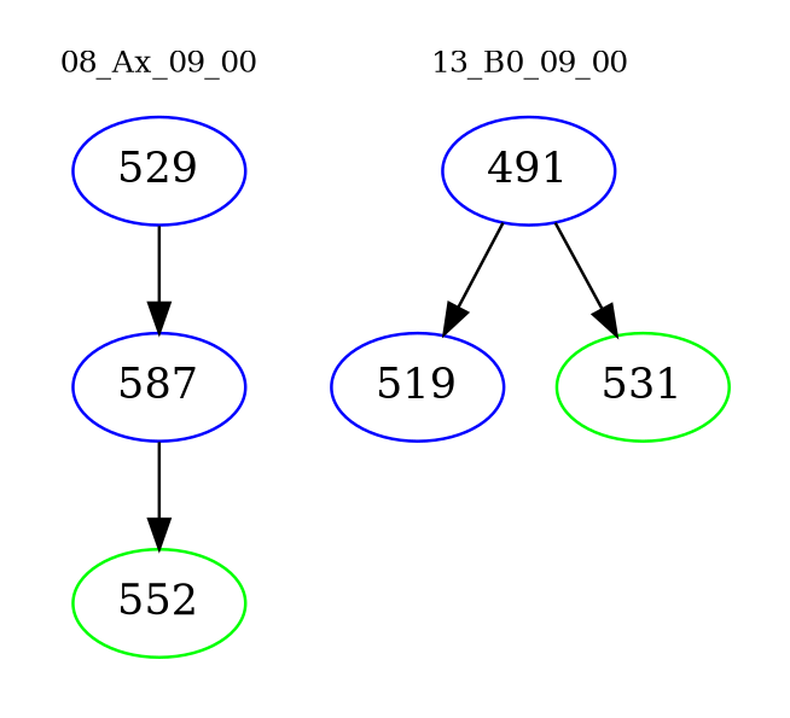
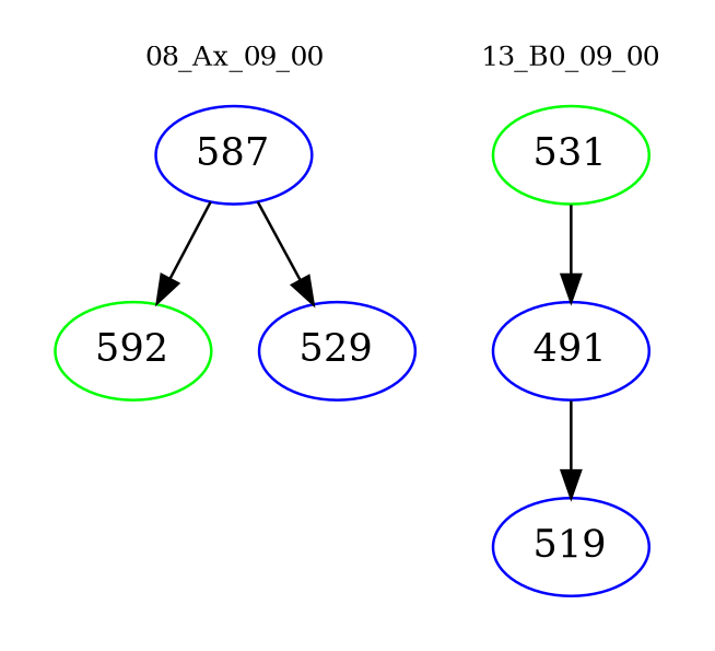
  digraph {
    node [color=blue]
    edge [color=black]
    n1 [label=587]
-   n2 [color=green label=552]
+   n2 [color=green label=592]
    n3 [label=529]
    n4 [label=491]
    n5 [label=519]
    n6 [color=green label=531]
    subgraph cluster_1 {
      color=white
      fontsize=10
      label="08_Ax_09_00"
      n1
      n2
      n3
    }
    subgraph cluster_2 {
      color=white
      fontsize=10
      label="13_B0_09_00"
      n4
      n5
      n6
    }
    n1 -> n2
-   n3 -> n1
+   n1 -> n3
    n4 -> n5
-   n4 -> n6
+   n6 -> n4
  }
